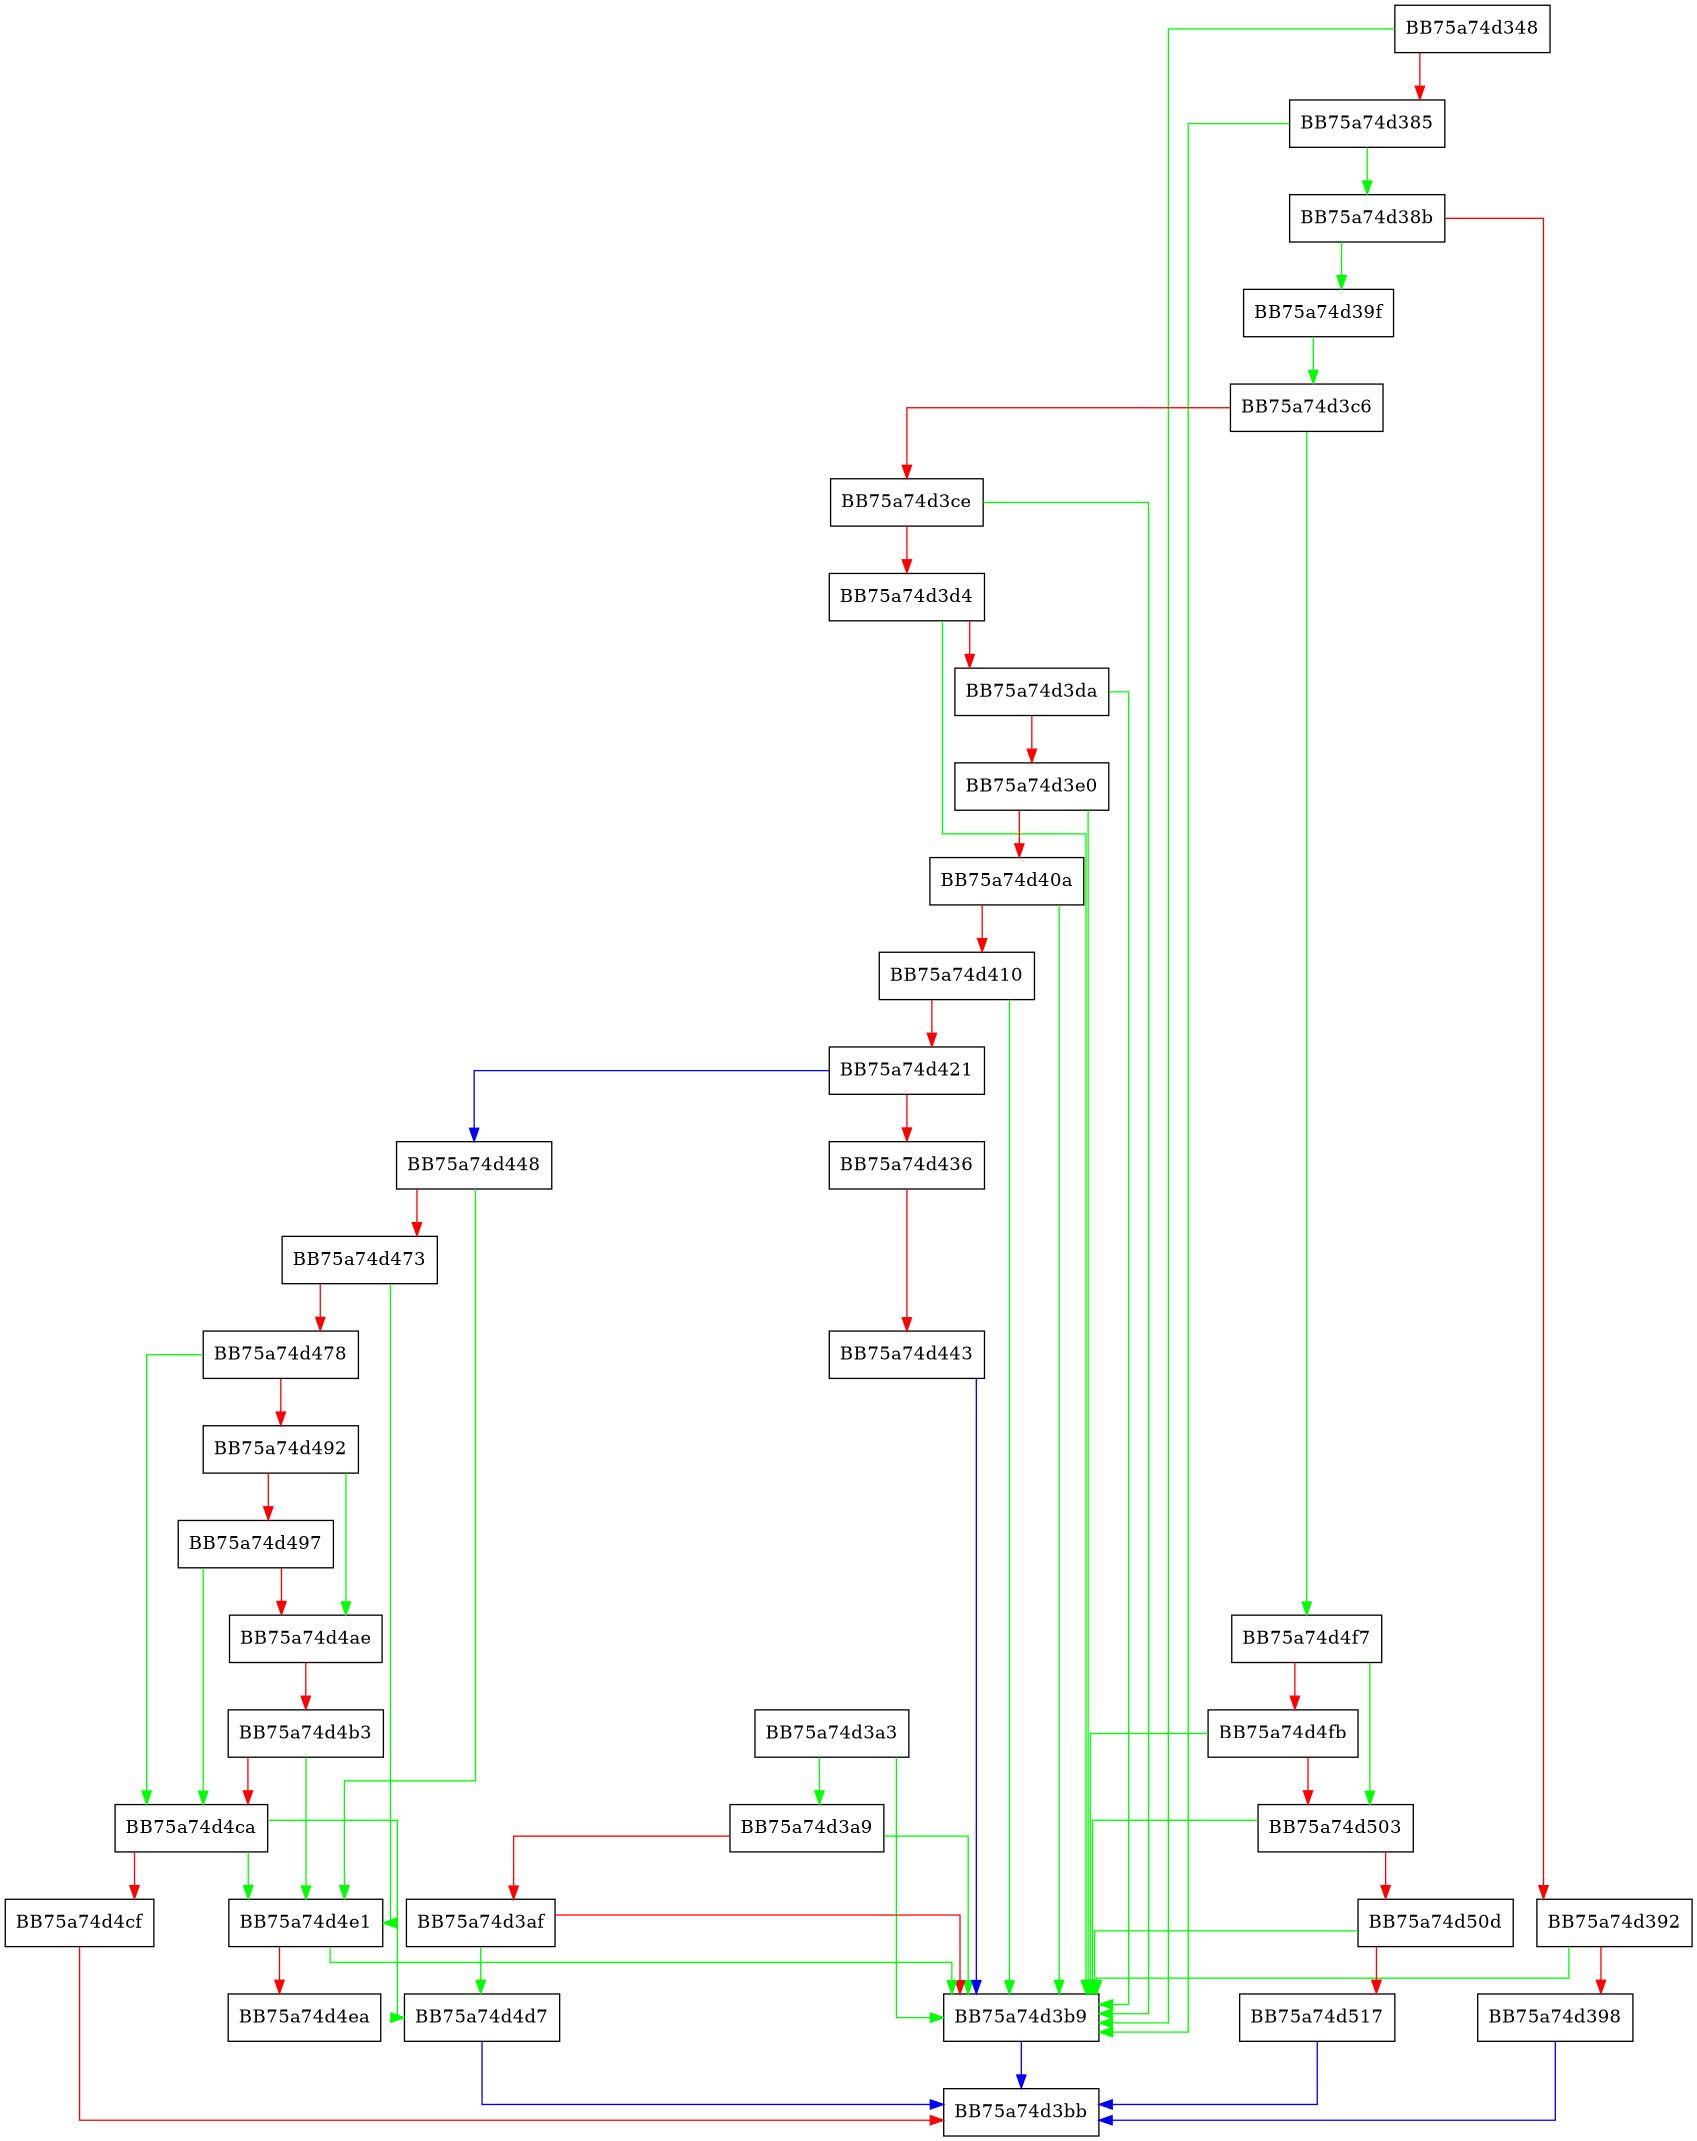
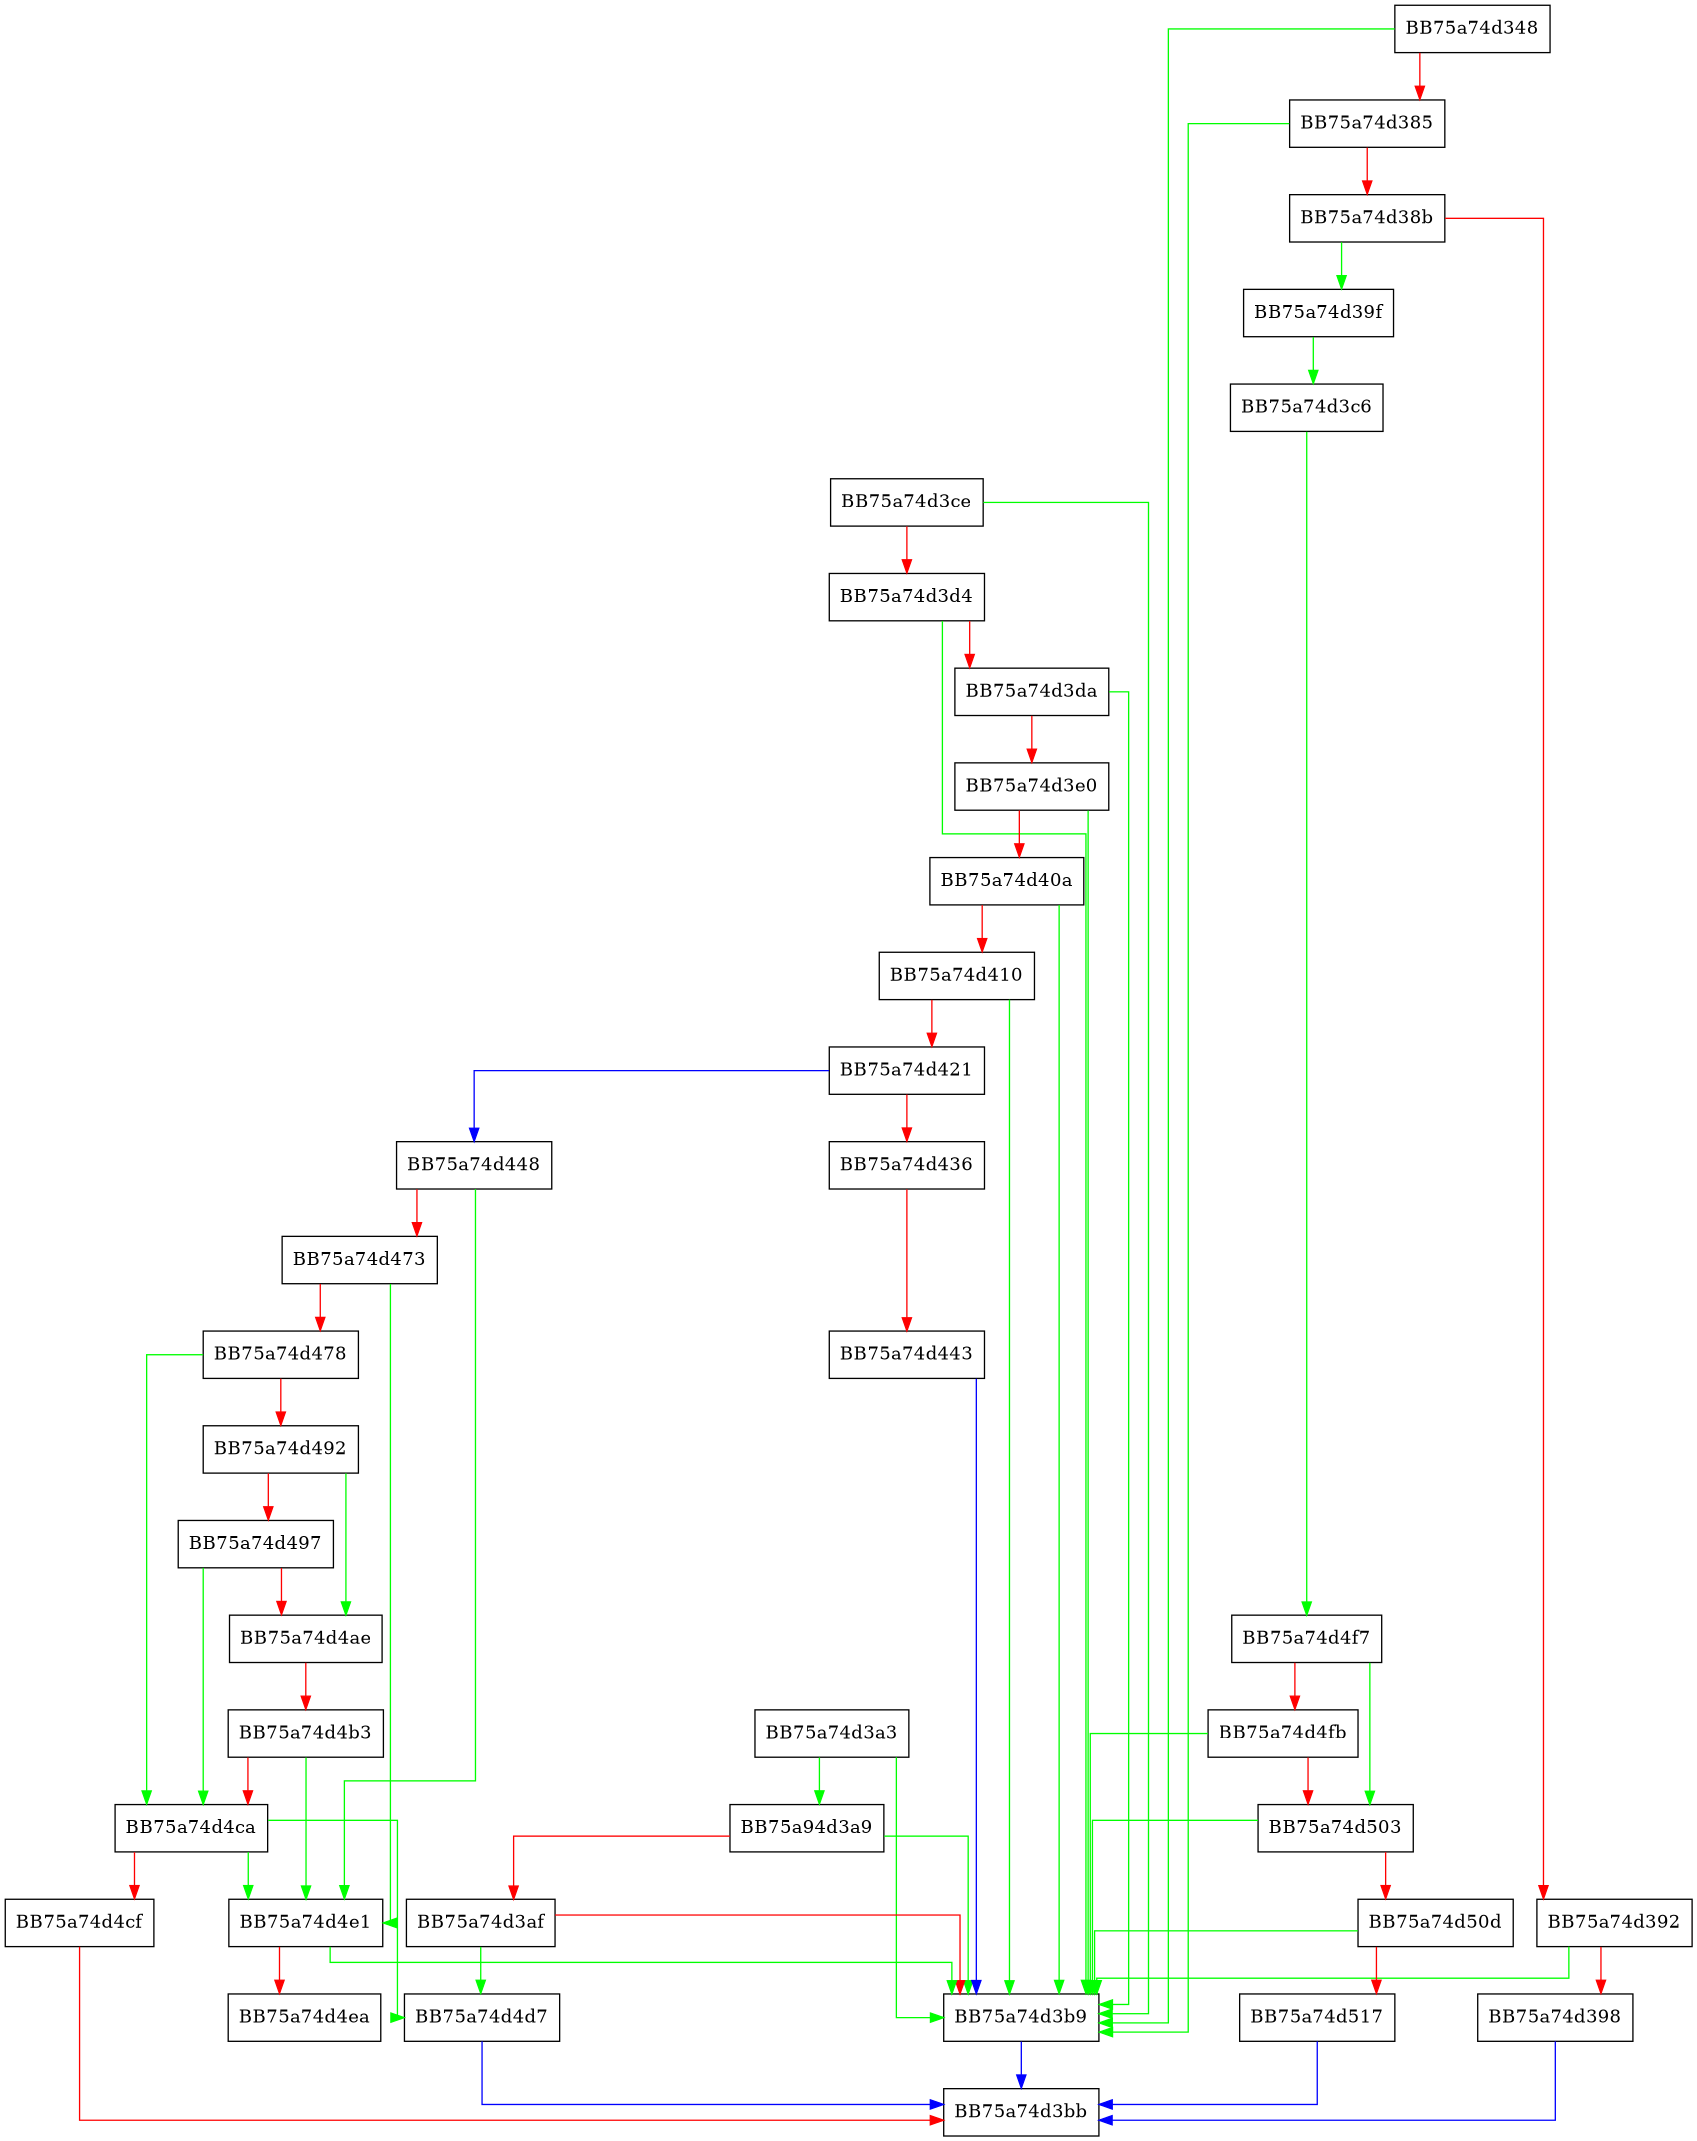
  digraph {
    splines=ortho
    node [shape=box]
    edge [color=green]
    BB75a74d348
    BB75a74d3b9
    BB75a74d385
    BB75a74d3bb
    BB75a74d38b
    BB75a74d39f
    BB75a74d392
    BB75a74d3c6
    BB75a74d398
    BB75a74d4f7
    BB75a74d3ce
    BB75a74d3a3
-   BB75a74d3a9
+   BB75a74d3a9 [label=BB75a94d3a9]
    BB75a74d503
    BB75a74d4fb
    BB75a74d3d4
    BB75a74d3af
    BB75a74d4d7
    BB75a74d50d
    BB75a74d3da
    BB75a74d3e0
    BB75a74d40a
    BB75a74d410
    BB75a74d421
    BB75a74d448
    BB75a74d436
    BB75a74d4e1
    BB75a74d473
    BB75a74d443
    BB75a74d4ea
    BB75a74d478
    BB75a74d4ca
    BB75a74d492
    BB75a74d4cf
    BB75a74d4ae
    BB75a74d497
    BB75a74d4b3
    BB75a74d517
    BB75a74d348 -> BB75a74d3b9
    BB75a74d348 -> BB75a74d385 [color=red]
    BB75a74d3b9 -> BB75a74d3bb [color=blue]
    BB75a74d385 -> BB75a74d3b9
-   BB75a74d385 -> BB75a74d38b
+   BB75a74d385 -> BB75a74d38b [color=red]
    BB75a74d38b -> BB75a74d39f
    BB75a74d38b -> BB75a74d392 [color=red]
    BB75a74d39f -> BB75a74d3c6
    BB75a74d392 -> BB75a74d3b9
    BB75a74d392 -> BB75a74d398 [color=red]
    BB75a74d3c6 -> BB75a74d4f7
-   BB75a74d3c6 -> BB75a74d3ce [color=red]
    BB75a74d398 -> BB75a74d3bb [color=blue]
    BB75a74d4f7 -> BB75a74d503
    BB75a74d4f7 -> BB75a74d4fb [color=red]
    BB75a74d3ce -> BB75a74d3b9
    BB75a74d3ce -> BB75a74d3d4 [color=red]
    BB75a74d3a3 -> BB75a74d3b9
    BB75a74d3a3 -> BB75a74d3a9
    BB75a74d3a9 -> BB75a74d3b9
    BB75a74d3a9 -> BB75a74d3af [color=red]
    BB75a74d503 -> BB75a74d3b9
    BB75a74d503 -> BB75a74d50d [color=red]
    BB75a74d4fb -> BB75a74d3b9
    BB75a74d4fb -> BB75a74d503 [color=red]
    BB75a74d3d4 -> BB75a74d3b9
    BB75a74d3d4 -> BB75a74d3da [color=red]
    BB75a74d3af -> BB75a74d3b9 [color=red]
    BB75a74d3af -> BB75a74d4d7
    BB75a74d4d7 -> BB75a74d3bb [color=blue]
    BB75a74d50d -> BB75a74d3b9
    BB75a74d50d -> BB75a74d517 [color=red]
    BB75a74d3da -> BB75a74d3b9
    BB75a74d3da -> BB75a74d3e0 [color=red]
    BB75a74d3e0 -> BB75a74d3b9
    BB75a74d3e0 -> BB75a74d40a [color=red]
    BB75a74d40a -> BB75a74d3b9
    BB75a74d40a -> BB75a74d410 [color=red]
    BB75a74d410 -> BB75a74d3b9
    BB75a74d410 -> BB75a74d421 [color=red]
    BB75a74d421 -> BB75a74d448 [color=blue]
    BB75a74d421 -> BB75a74d436 [color=red]
    BB75a74d448 -> BB75a74d4e1
    BB75a74d448 -> BB75a74d473 [color=red]
    BB75a74d436 -> BB75a74d443 [color=red]
    BB75a74d4e1 -> BB75a74d3b9
    BB75a74d4e1 -> BB75a74d4ea [color=red]
    BB75a74d473 -> BB75a74d4e1
    BB75a74d473 -> BB75a74d478 [color=red]
    BB75a74d443 -> BB75a74d3b9 [color=blue]
    BB75a74d478 -> BB75a74d4ca
    BB75a74d478 -> BB75a74d492 [color=red]
    BB75a74d4ca -> BB75a74d4d7
    BB75a74d4ca -> BB75a74d4e1
    BB75a74d4ca -> BB75a74d4cf [color=red]
    BB75a74d492 -> BB75a74d4ae
    BB75a74d492 -> BB75a74d497 [color=red]
    BB75a74d4cf -> BB75a74d3bb [color=red]
    BB75a74d4ae -> BB75a74d4b3 [color=red]
    BB75a74d497 -> BB75a74d4ca
    BB75a74d497 -> BB75a74d4ae [color=red]
    BB75a74d4b3 -> BB75a74d4e1
    BB75a74d4b3 -> BB75a74d4ca [color=red]
    BB75a74d517 -> BB75a74d3bb [color=blue]
  }
